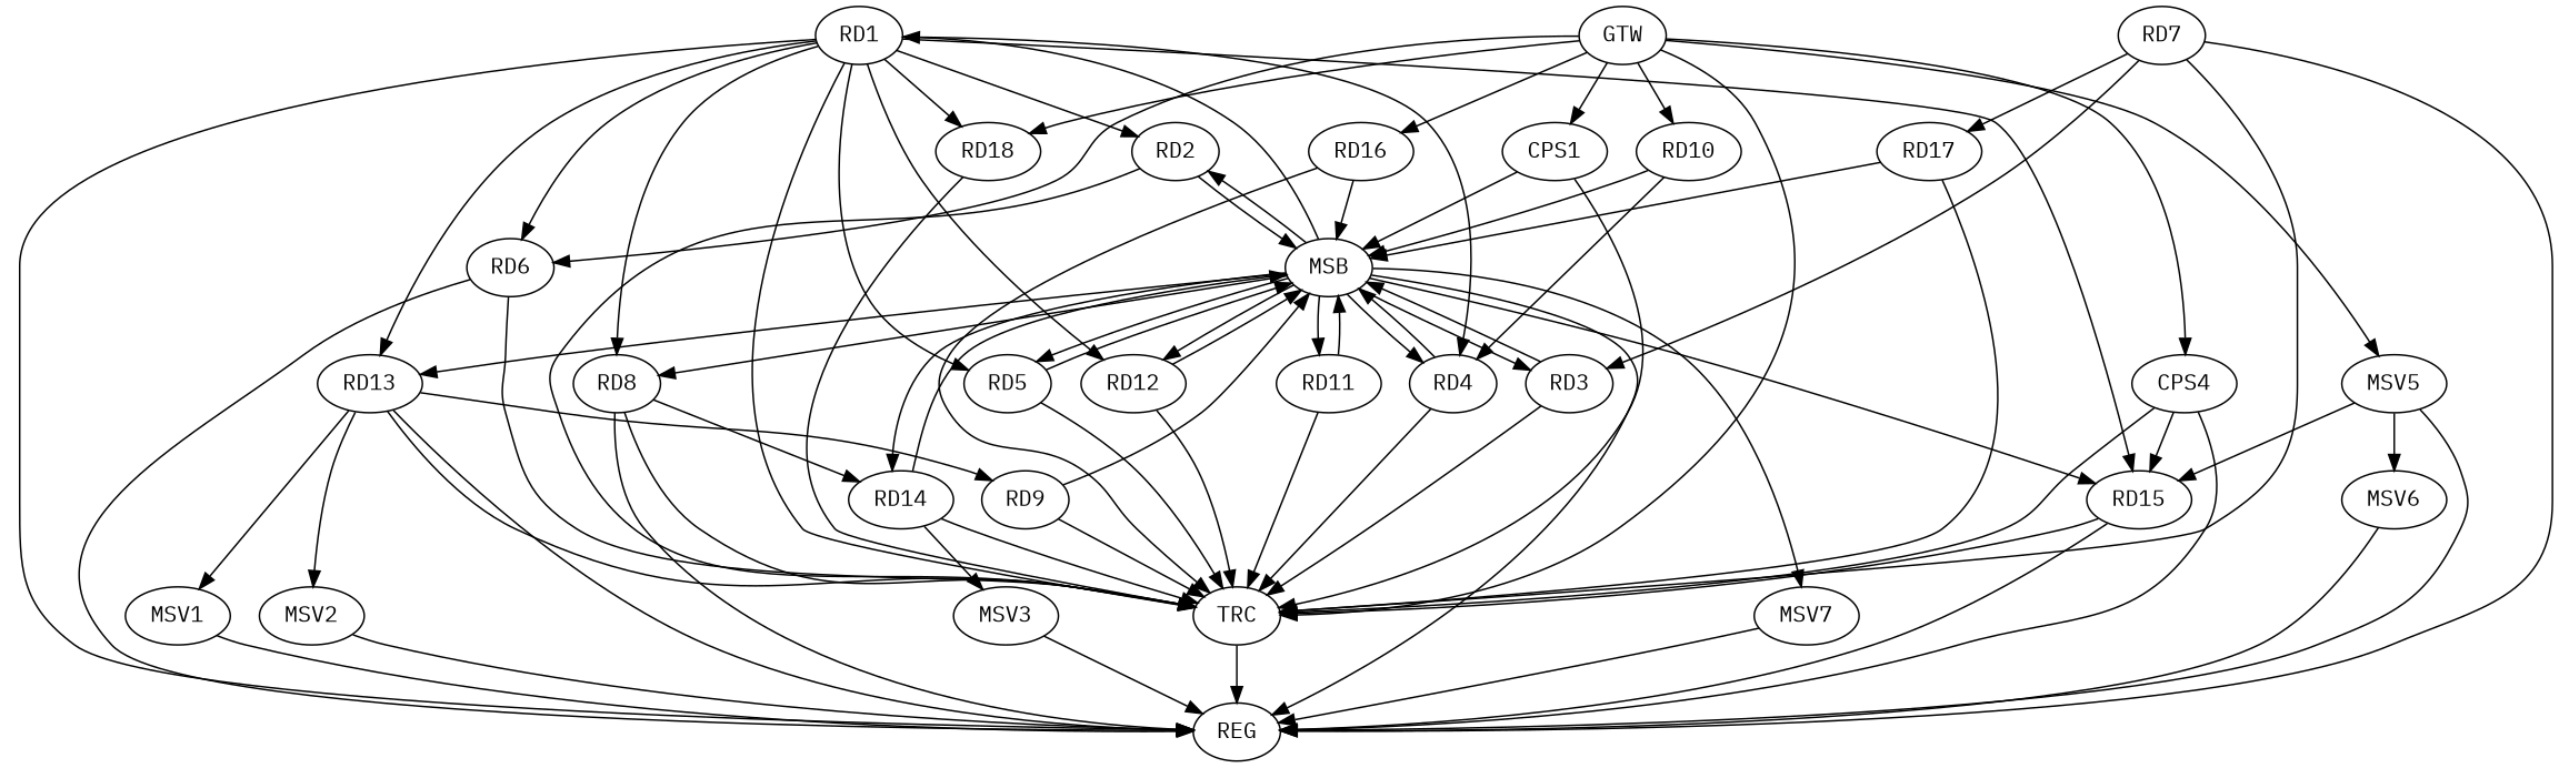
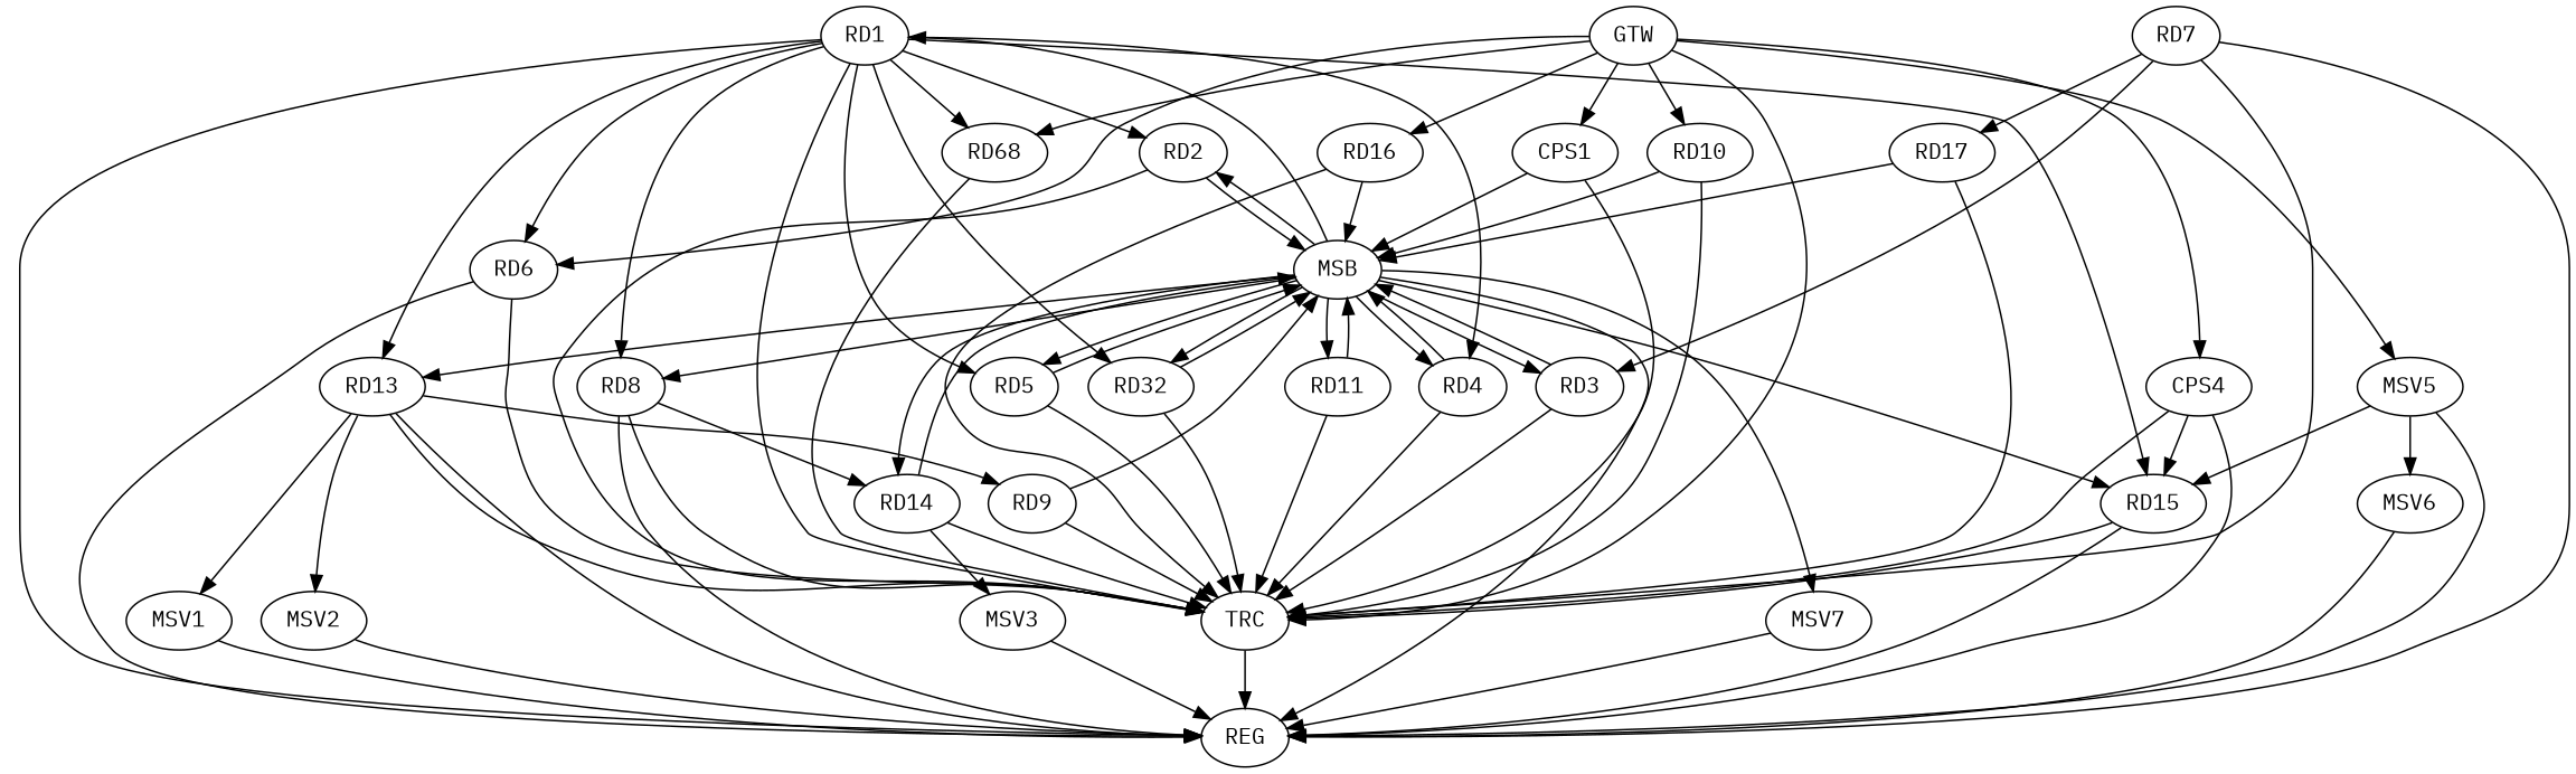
  strict digraph {
    fontname="IBM Plex Mono"
    node [fontname="IBM Plex Mono"]
    edge [fontname="IBM Plex Mono"]
    n1 [label=RD1]
    n2 [label=RD2]
    n3 [label=RD4]
    n4 [label=RD5]
    n5 [label=RD6]
    n6 [label=RD8]
-   n7 [label=RD12]
+   n7 [label=RD32]
    n8 [label=RD13]
    n9 [label=RD15]
-   n10 [label=RD18]
+   n10 [label=RD68]
    n11 [label=REG]
    n12 [label=TRC]
    n13 [label=MSB]
    n14 [label=RD14]
    n15 [label=RD9]
    n16 [label=MSV1]
    n17 [label=MSV2]
    n18 [label=RD3]
    n19 [label=RD11]
    n20 [label=MSV7]
    n21 [label=RD7]
    n22 [label=RD17]
    n23 [label=MSV3]
    n24 [label=RD10]
    n25 [label=RD16]
    n26 [label=CPS1]
    n27 [label=GTW]
    n28 [label=CPS4]
    n29 [label=MSV5]
    n30 [label=MSV6]
    n1 -> n2
    n1 -> n3
    n1 -> n4
    n1 -> n5
    n1 -> n6
    n1 -> n7
    n1 -> n8
    n1 -> n9
    n1 -> n10
    n1 -> n11
    n1 -> n12
    n2 -> n12
    n2 -> n13
    n3 -> n12
    n3 -> n13
    n4 -> n12
    n4 -> n13
    n5 -> n11
    n5 -> n12
    n6 -> n11
    n6 -> n12
    n6 -> n14
    n7 -> n12
    n7 -> n13
    n8 -> n11
    n8 -> n12
    n8 -> n15
    n8 -> n16
    n8 -> n17
    n9 -> n11
    n9 -> n12
    n10 -> n12
    n12 -> n11
    n13 -> n1
    n13 -> n2
    n13 -> n3
    n13 -> n4
    n13 -> n6
    n13 -> n7
    n13 -> n8
    n13 -> n9
    n13 -> n11
    n13 -> n14
    n13 -> n18
    n13 -> n19
    n13 -> n20
    n14 -> n12
    n14 -> n13
    n14 -> n23
    n15 -> n12
    n15 -> n13
    n16 -> n11
    n17 -> n11
    n18 -> n12
    n18 -> n13
    n19 -> n12
    n19 -> n13
    n20 -> n11
    n21 -> n11
    n21 -> n12
    n21 -> n18
    n21 -> n22
    n22 -> n12
    n22 -> n13
    n23 -> n11
-   n24 -> n3
+   n24 -> n12
    n24 -> n13
    n25 -> n12
    n25 -> n13
    n26 -> n12
    n26 -> n13
    n27 -> n5
    n27 -> n10
    n27 -> n12
    n27 -> n24
    n27 -> n25
    n27 -> n26
    n27 -> n28
    n27 -> n29
    n28 -> n9
    n28 -> n11
    n28 -> n12
    n29 -> n9
    n29 -> n11
    n29 -> n30
    n30 -> n11
  }
